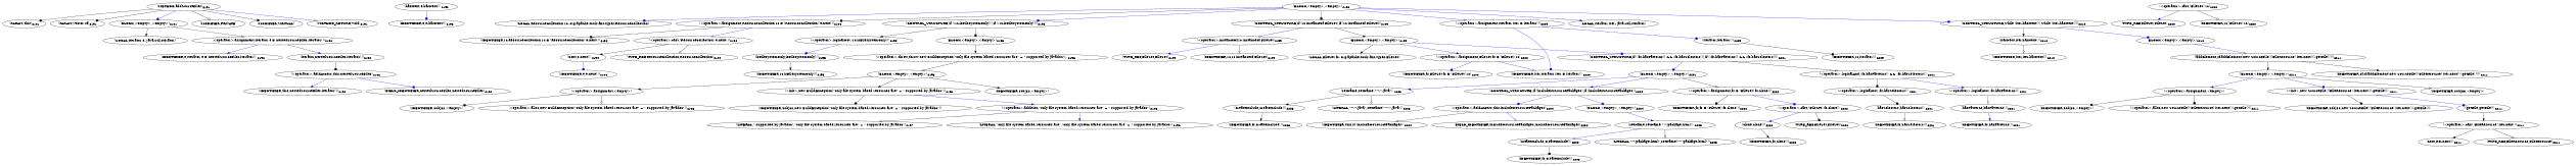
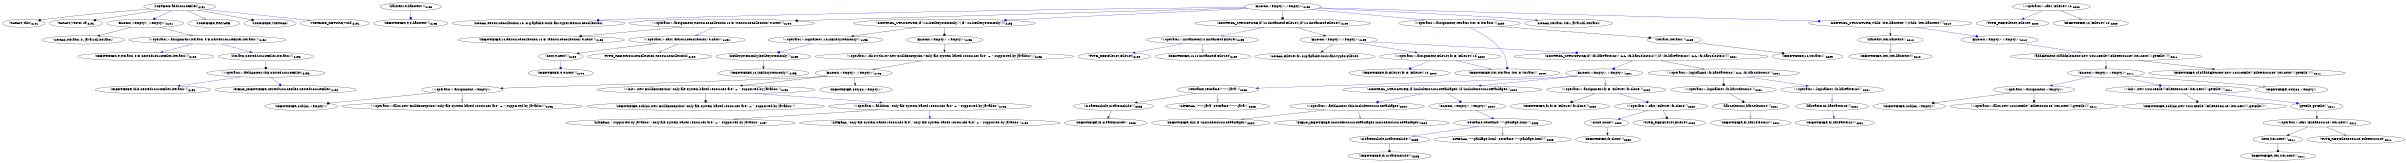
  digraph {
    edge [arrowhead=box color=black]
    n1 [label=<(METHOD,addSourceFiles)<SUB>2191</SUB>>]
    n2 [label=<(PARAM,this)<SUB>2191</SUB>>]
    n3 [label=<(PARAM,Vector sf)<SUB>2191</SUB>>]
    n4 [label=<(BLOCK,&lt;empty&gt;,&lt;empty&gt;)<SUB>2191</SUB>>]
    n5 [label=<(MODIFIER,PRIVATE)>]
    n6 [label=<(MODIFIER,VIRTUAL)>]
    n7 [label=<(METHOD_RETURN,void)<SUB>2191</SUB>>]
    n8 [label=<(LOCAL,Iterator e: java.util.Iterator)>]
    n9 [label=<(&lt;operator&gt;.assignment,Iterator e = nestedSourceFiles.iterator())<SUB>2192</SUB>>]
    n10 [label=<(IDENTIFIER,e,Iterator e = nestedSourceFiles.iterator())<SUB>2192</SUB>>]
    n11 [label=<(iterator,nestedSourceFiles.iterator())<SUB>2192</SUB>>]
    n12 [label=<(&lt;operator&gt;.fieldAccess,this.nestedSourceFiles)<SUB>2192</SUB>>]
    n13 [label=<(IDENTIFIER,this,nestedSourceFiles.iterator())<SUB>2192</SUB>>]
    n14 [label=<(FIELD_IDENTIFIER,nestedSourceFiles,nestedSourceFiles)<SUB>2192</SUB>>]
    n15 [label=<(hasNext,e.hasNext())<SUB>2193</SUB>>]
    n16 [label=<(IDENTIFIER,e,e.hasNext())<SUB>2193</SUB>>]
    n17 [label=<(BLOCK,&lt;empty&gt;,&lt;empty&gt;)<SUB>2193</SUB>>]
    n18 [label=<(LOCAL,ResourceCollection rc: org.apache.tools.ant.types.ResourceCollection)>]
    n19 [label=<(&lt;operator&gt;.assignment,ResourceCollection rc = (ResourceCollection) e.next())<SUB>2194</SUB>>]
    n20 [label=<(CONTROL_STRUCTURE,if (!rc.isFilesystemOnly()),if (!rc.isFilesystemOnly()))<SUB>2195</SUB>>]
    n21 [label=<(CONTROL_STRUCTURE,if (rc instanceof FileSet),if (rc instanceof FileSet))<SUB>2199</SUB>>]
    n22 [label=<(LOCAL,Iterator iter: java.util.Iterator)>]
    n23 [label=<(&lt;operator&gt;.assignment,Iterator iter = iterator())<SUB>2209</SUB>>]
    n24 [label=<(CONTROL_STRUCTURE,while (iter.hasNext()),while (iter.hasNext()))<SUB>2210</SUB>>]
    n25 [label=<(IDENTIFIER,rc,ResourceCollection rc = (ResourceCollection) e.next())<SUB>2194</SUB>>]
    n26 [label=<(&lt;operator&gt;.cast,(ResourceCollection) e.next())<SUB>2194</SUB>>]
    n27 [label=<(&lt;operator&gt;.logicalNot,!rc.isFilesystemOnly())<SUB>2195</SUB>>]
    n28 [label=<(BLOCK,&lt;empty&gt;,&lt;empty&gt;)<SUB>2195</SUB>>]
    n29 [label=<(&lt;operator&gt;.instanceOf,rc instanceof FileSet)<SUB>2199</SUB>>]
    n30 [label=<(BLOCK,&lt;empty&gt;,&lt;empty&gt;)<SUB>2199</SUB>>]
    n31 [label=<(IDENTIFIER,iter,Iterator iter = iterator())<SUB>2209</SUB>>]
    n32 [label=<(iterator,iterator())<SUB>2209</SUB>>]
    n33 [label=<(hasNext,iter.hasNext())<SUB>2210</SUB>>]
    n34 [label=<(BLOCK,&lt;empty&gt;,&lt;empty&gt;)<SUB>2210</SUB>>]
    n35 [label=<(TYPE_REF,ResourceCollection,ResourceCollection)<SUB>2194</SUB>>]
    n36 [label=<(next,e.next())<SUB>2194</SUB>>]
    n37 [label=<(IDENTIFIER,e,e.next())<SUB>2194</SUB>>]
    n38 [label=<(isFilesystemOnly,isFilesystemOnly())<SUB>2195</SUB>>]
    n39 [label=<(&lt;operator&gt;.throw,throw new BuildException(&quot;only file system based resources are&quot; + &quot; supported by javadoc&quot;);)<SUB>2196</SUB>>]
    n40 [label=<(IDENTIFIER,rc,isFilesystemOnly())<SUB>2195</SUB>>]
    n41 [label=<(BLOCK,&lt;empty&gt;,&lt;empty&gt;)<SUB>2196</SUB>>]
    n42 [label=<(&lt;operator&gt;.assignment,&lt;empty&gt;)>]
    n43 [label=<(&lt;init&gt;,new BuildException(&quot;only file system based resources are&quot; + &quot; supported by javadoc&quot;))<SUB>2196</SUB>>]
    n44 [label=<(IDENTIFIER,$obj82,&lt;empty&gt;)>]
    n45 [label=<(IDENTIFIER,$obj82,&lt;empty&gt;)>]
    n46 [label=<(&lt;operator&gt;.alloc,new BuildException(&quot;only file system based resources are&quot; + &quot; supported by javadoc&quot;))<SUB>2196</SUB>>]
    n47 [label=<(IDENTIFIER,$obj82,new BuildException(&quot;only file system based resources are&quot; + &quot; supported by javadoc&quot;))>]
    n48 [label=<(&lt;operator&gt;.addition,&quot;only file system based resources are&quot; + &quot; supported by javadoc&quot;)<SUB>2196</SUB>>]
    n49 [label=<(LITERAL,&quot;only file system based resources are&quot;,&quot;only file system based resources are&quot; + &quot; supported by javadoc&quot;)<SUB>2196</SUB>>]
    n50 [label=<(LITERAL,&quot; supported by javadoc&quot;,&quot;only file system based resources are&quot; + &quot; supported by javadoc&quot;)<SUB>2197</SUB>>]
    n51 [label=<(IDENTIFIER,rc,rc instanceof FileSet)<SUB>2199</SUB>>]
    n52 [label=<(TYPE_REF,FileSet,FileSet)<SUB>2199</SUB>>]
    n53 [label=<(LOCAL,FileSet fs: org.apache.tools.ant.types.FileSet)>]
    n54 [label=<(&lt;operator&gt;.assignment,FileSet fs = (FileSet) rc)<SUB>2200</SUB>>]
    n55 [label=<(CONTROL_STRUCTURE,if (!fs.hasPatterns() &amp;&amp; !fs.hasSelectors()),if (!fs.hasPatterns() &amp;&amp; !fs.hasSelectors()))<SUB>2201</SUB>>]
    n56 [label=<(IDENTIFIER,fs,FileSet fs = (FileSet) rc)<SUB>2200</SUB>>]
    n57 [label=<(&lt;operator&gt;.logicalAnd,!fs.hasPatterns() &amp;&amp; !fs.hasSelectors())<SUB>2201</SUB>>]
    n58 [label=<(BLOCK,&lt;empty&gt;,&lt;empty&gt;)<SUB>2201</SUB>>]
    n59 [label=<(&lt;operator&gt;.cast,(FileSet) rc)<SUB>2200</SUB>>]
    n60 [label=<(TYPE_REF,FileSet,FileSet)<SUB>2200</SUB>>]
    n61 [label=<(IDENTIFIER,rc,(FileSet) rc)<SUB>2200</SUB>>]
    n62 [label=<(&lt;operator&gt;.logicalNot,!fs.hasPatterns())<SUB>2201</SUB>>]
    n63 [label=<(&lt;operator&gt;.logicalNot,!fs.hasSelectors())<SUB>2201</SUB>>]
    n64 [label=<(&lt;operator&gt;.assignment,fs = (FileSet) fs.clone())<SUB>2202</SUB>>]
    n65 [label=<(setName,setName(&quot;**/*.java&quot;))<SUB>2203</SUB>>]
    n66 [label=<(CONTROL_STRUCTURE,if (includeNoSourcePackages),if (includeNoSourcePackages))<SUB>2204</SUB>>]
    n67 [label=<(hasPatterns,hasPatterns())<SUB>2201</SUB>>]
    n68 [label=<(hasSelectors,hasSelectors())<SUB>2201</SUB>>]
    n69 [label=<(IDENTIFIER,fs,hasPatterns())<SUB>2201</SUB>>]
    n70 [label=<(IDENTIFIER,fs,hasSelectors())<SUB>2201</SUB>>]
    n71 [label=<(IDENTIFIER,fs,fs = (FileSet) fs.clone())<SUB>2202</SUB>>]
    n72 [label=<(&lt;operator&gt;.cast,(FileSet) fs.clone())<SUB>2202</SUB>>]
    n73 [label=<(createInclude,createInclude())<SUB>2203</SUB>>]
    n74 [label=<(LITERAL,&quot;**/*.java&quot;,setName(&quot;**/*.java&quot;))<SUB>2203</SUB>>]
    n75 [label=<(&lt;operator&gt;.fieldAccess,this.includeNoSourcePackages)<SUB>2204</SUB>>]
    n76 [label=<(BLOCK,&lt;empty&gt;,&lt;empty&gt;)<SUB>2204</SUB>>]
    n77 [label=<(TYPE_REF,FileSet,FileSet)<SUB>2202</SUB>>]
    n78 [label=<(clone,clone())<SUB>2202</SUB>>]
    n79 [label=<(IDENTIFIER,fs,clone())<SUB>2202</SUB>>]
    n80 [label=<(IDENTIFIER,fs,createInclude())<SUB>2203</SUB>>]
    n81 [label=<(IDENTIFIER,this,if (includeNoSourcePackages))<SUB>2204</SUB>>]
    n82 [label=<(FIELD_IDENTIFIER,includeNoSourcePackages,includeNoSourcePackages)<SUB>2204</SUB>>]
    n83 [label=<(setName,setName(&quot;**/package.html&quot;))<SUB>2205</SUB>>]
    n84 [label=<(createInclude,createInclude())<SUB>2205</SUB>>]
    n85 [label=<(LITERAL,&quot;**/package.html&quot;,setName(&quot;**/package.html&quot;))<SUB>2205</SUB>>]
    n86 [label=<(IDENTIFIER,fs,createInclude())<SUB>2205</SUB>>]
    n87 [label=<(IDENTIFIER,rc,iterator())<SUB>2209</SUB>>]
    n88 [label=<(IDENTIFIER,iter,iter.hasNext())<SUB>2210</SUB>>]
    n89 [label=<(addElement,sf.addElement(new SourceFile(((FileResource) iter.next()).getFile())))<SUB>2211</SUB>>]
    n90 [label=<(IDENTIFIER,sf,sf.addElement(new SourceFile(((FileResource) iter.next()).getFile())))<SUB>2211</SUB>>]
    n91 [label=<(BLOCK,&lt;empty&gt;,&lt;empty&gt;)<SUB>2211</SUB>>]
    n92 [label=<(&lt;operator&gt;.assignment,&lt;empty&gt;)>]
    n93 [label=<(&lt;init&gt;,new SourceFile(((FileResource) iter.next()).getFile()))<SUB>2211</SUB>>]
    n94 [label=<(IDENTIFIER,$obj83,&lt;empty&gt;)>]
    n95 [label=<(IDENTIFIER,$obj83,&lt;empty&gt;)>]
    n96 [label=<(&lt;operator&gt;.alloc,new SourceFile(((FileResource) iter.next()).getFile()))<SUB>2211</SUB>>]
    n97 [label=<(IDENTIFIER,$obj83,new SourceFile(((FileResource) iter.next()).getFile()))>]
    n98 [label=<(getFile,getFile())<SUB>2211</SUB>>]
    n99 [label=<(&lt;operator&gt;.cast,(FileResource) iter.next())<SUB>2211</SUB>>]
    n100 [label=<(TYPE_REF,FileResource,FileResource)<SUB>2211</SUB>>]
    n101 [label=<(next,iter.next())<SUB>2211</SUB>>]
+   n102 [label=<(IDENTIFIER,iter,iter.next())<SUB>2211</SUB>>]
    n1 -> n2
    n1 -> n3
    n1 -> n4 [color=blue]
    n1 -> n5 [arrowhead=onormal]
    n1 -> n6
    n1 -> n7 [arrowhead=onormal color=blue]
    n4 -> n8 [arrowhead=normal]
    n4 -> n9 [arrowhead=onormal]
    n9 -> n10 [arrowhead=normal color=blue]
    n9 -> n11 [arrowhead=normal color=blue]
    n11 -> n12
    n12 -> n13 [arrowhead=normal color=blue]
    n12 -> n14 [color=blue]
    n15 -> n16 [color=blue]
    n17 -> n18 [color=blue]
    n17 -> n19
    n17 -> n20 [color=blue]
    n17 -> n21
    n17 -> n22 [arrowhead=normal color=blue]
    n17 -> n23 [arrowhead=onormal color=blue]
    n17 -> n24 [color=blue]
    n19 -> n25
    n19 -> n26 [arrowhead=onormal color=blue]
    n20 -> n27 [arrowhead=normal]
    n20 -> n28
    n21 -> n29 [arrowhead=onormal color=blue]
    n21 -> n30 [arrowhead=normal]
    n23 -> n31 [color=blue]
-   n23 -> n32 [color=blue]
+   n23 -> n32
    n24 -> n33 [arrowhead=normal]
    n24 -> n34 [color=blue]
    n26 -> n35 [arrowhead=onormal]
    n26 -> n36 [arrowhead=normal]
    n27 -> n38 [color=blue]
    n28 -> n39 [arrowhead=normal]
    n29 -> n51 [arrowhead=onormal color=blue]
    n29 -> n52 [arrowhead=normal color=blue]
    n30 -> n53 [arrowhead=normal]
    n30 -> n54 [arrowhead=normal color=blue]
    n30 -> n55 [color=blue]
    n32 -> n87
    n33 -> n88 [arrowhead=onormal]
    n34 -> n89 [arrowhead=onormal color=blue]
    n36 -> n37 [color=blue]
    n38 -> n40 [arrowhead=normal]
    n39 -> n41 [arrowhead=onormal]
    n41 -> n42 [arrowhead=normal]
    n41 -> n43 [arrowhead=normal]
    n41 -> n44 [arrowhead=normal]
    n42 -> n45
    n42 -> n46 [arrowhead=onormal]
    n43 -> n47
    n43 -> n48 [arrowhead=normal color=blue]
    n48 -> n49 [arrowhead=normal color=blue]
    n48 -> n50 [arrowhead=onormal]
    n54 -> n31 [arrowhead=onormal color=blue]
    n54 -> n56 [color=blue]
    n55 -> n57 [arrowhead=onormal]
    n55 -> n58 [color=blue]
    n57 -> n62 [arrowhead=normal color=blue]
    n57 -> n63
    n58 -> n64 [arrowhead=onormal]
    n58 -> n65 [arrowhead=normal color=blue]
    n58 -> n66 [arrowhead=normal color=blue]
    n59 -> n60 [arrowhead=normal color=blue]
    n59 -> n61 [arrowhead=onormal]
    n62 -> n67 [arrowhead=onormal color=blue]
    n63 -> n68
    n64 -> n71
    n64 -> n72 [color=blue]
    n65 -> n73 [arrowhead=normal]
    n65 -> n74 [arrowhead=onormal]
    n66 -> n75 [color=blue]
    n66 -> n76 [color=blue]
    n67 -> n69 [arrowhead=normal color=blue]
    n68 -> n70 [arrowhead=onormal color=blue]
    n72 -> n77
    n72 -> n78 [arrowhead=normal color=blue]
    n73 -> n80 [arrowhead=normal]
    n75 -> n81 [arrowhead=onormal]
    n75 -> n82 [arrowhead=onormal color=blue]
    n76 -> n83 [arrowhead=normal color=blue]
    n78 -> n79 [arrowhead=normal]
    n83 -> n84 [arrowhead=onormal color=blue]
    n83 -> n85 [arrowhead=onormal]
    n84 -> n86
    n89 -> n90 [arrowhead=normal]
    n89 -> n91 [arrowhead=normal]
    n91 -> n92 [arrowhead=normal color=blue]
    n91 -> n93 [color=blue]
    n91 -> n94 [arrowhead=onormal]
    n92 -> n95
    n92 -> n96
    n93 -> n97
    n93 -> n98 [color=blue]
    n98 -> n99 [arrowhead=normal]
    n99 -> n100 [arrowhead=onormal]
    n99 -> n101 [arrowhead=normal]
+   n101 -> n102
  }
